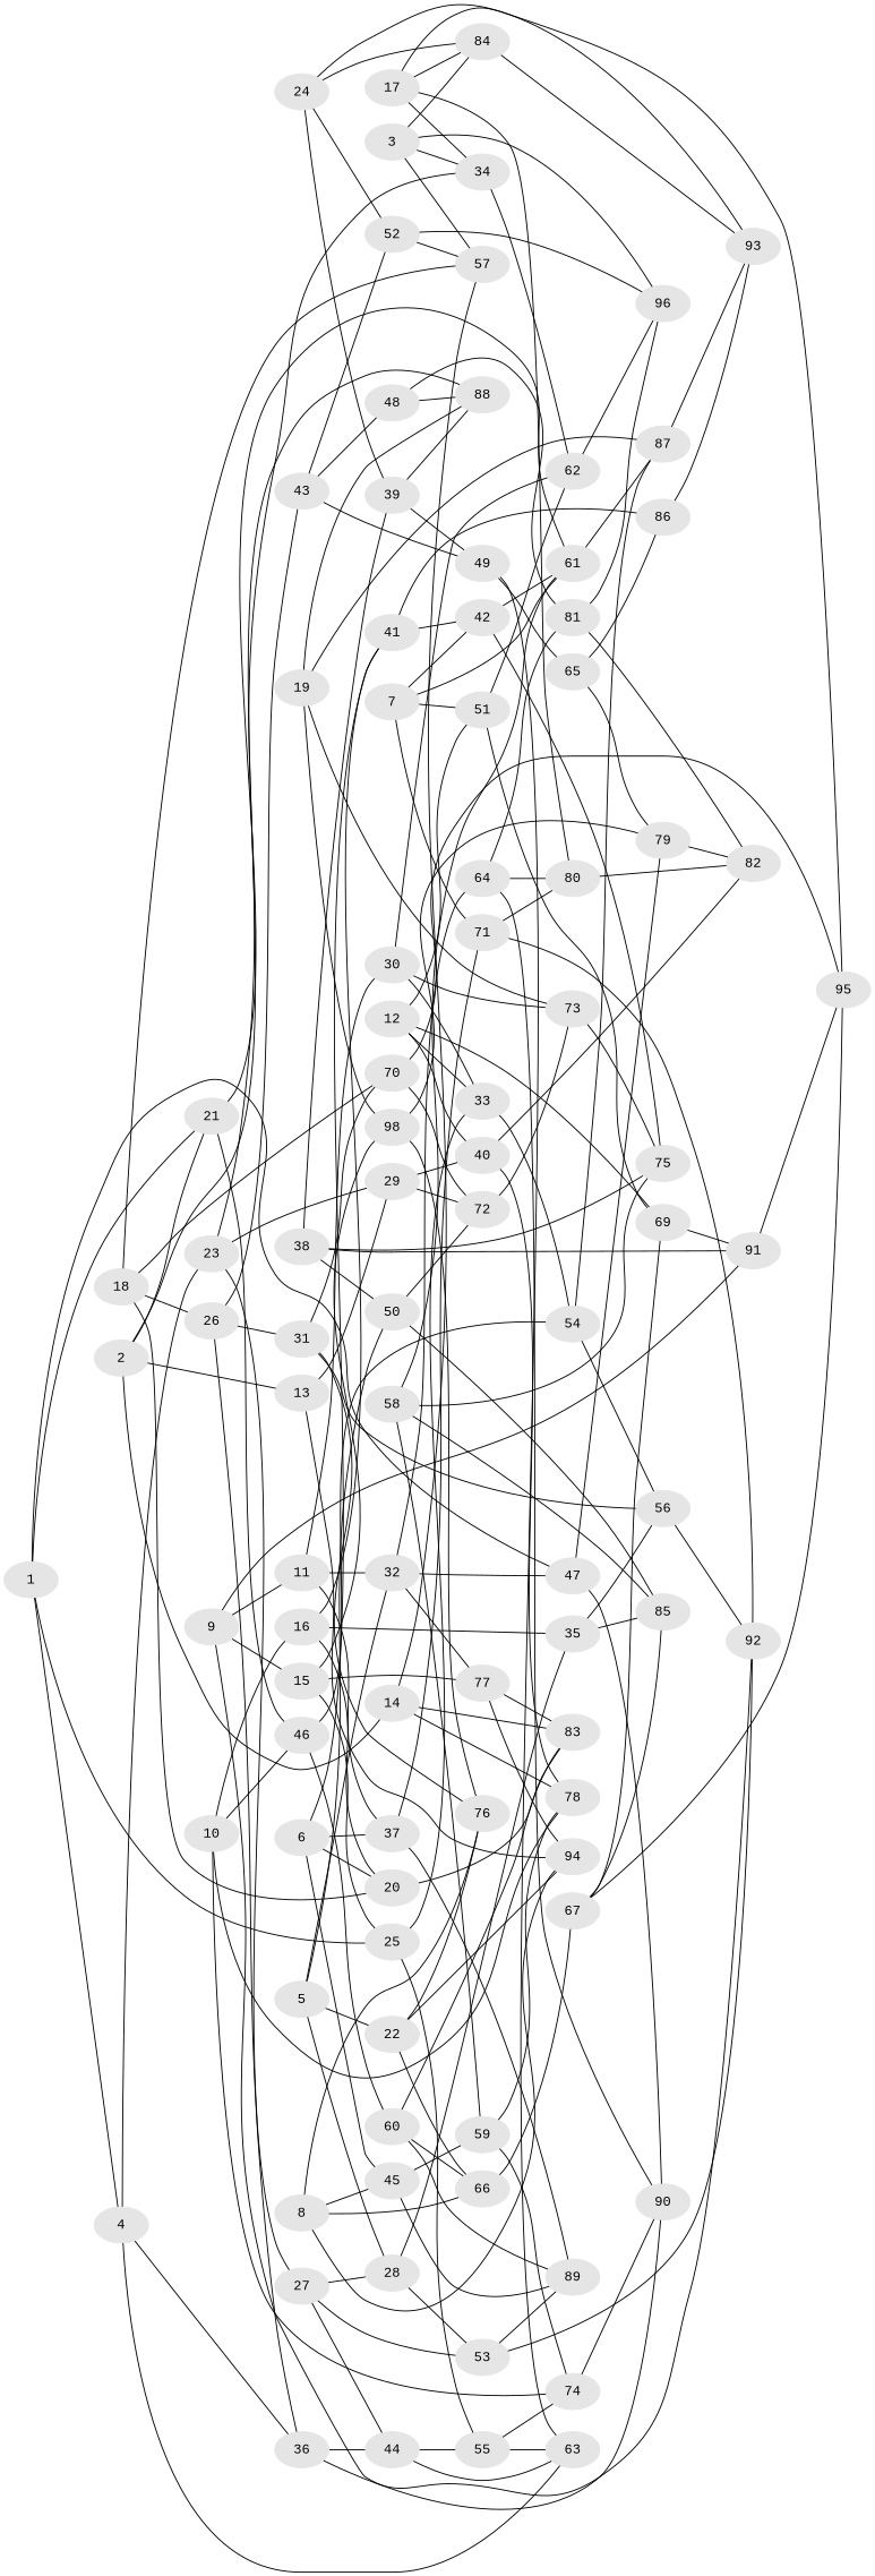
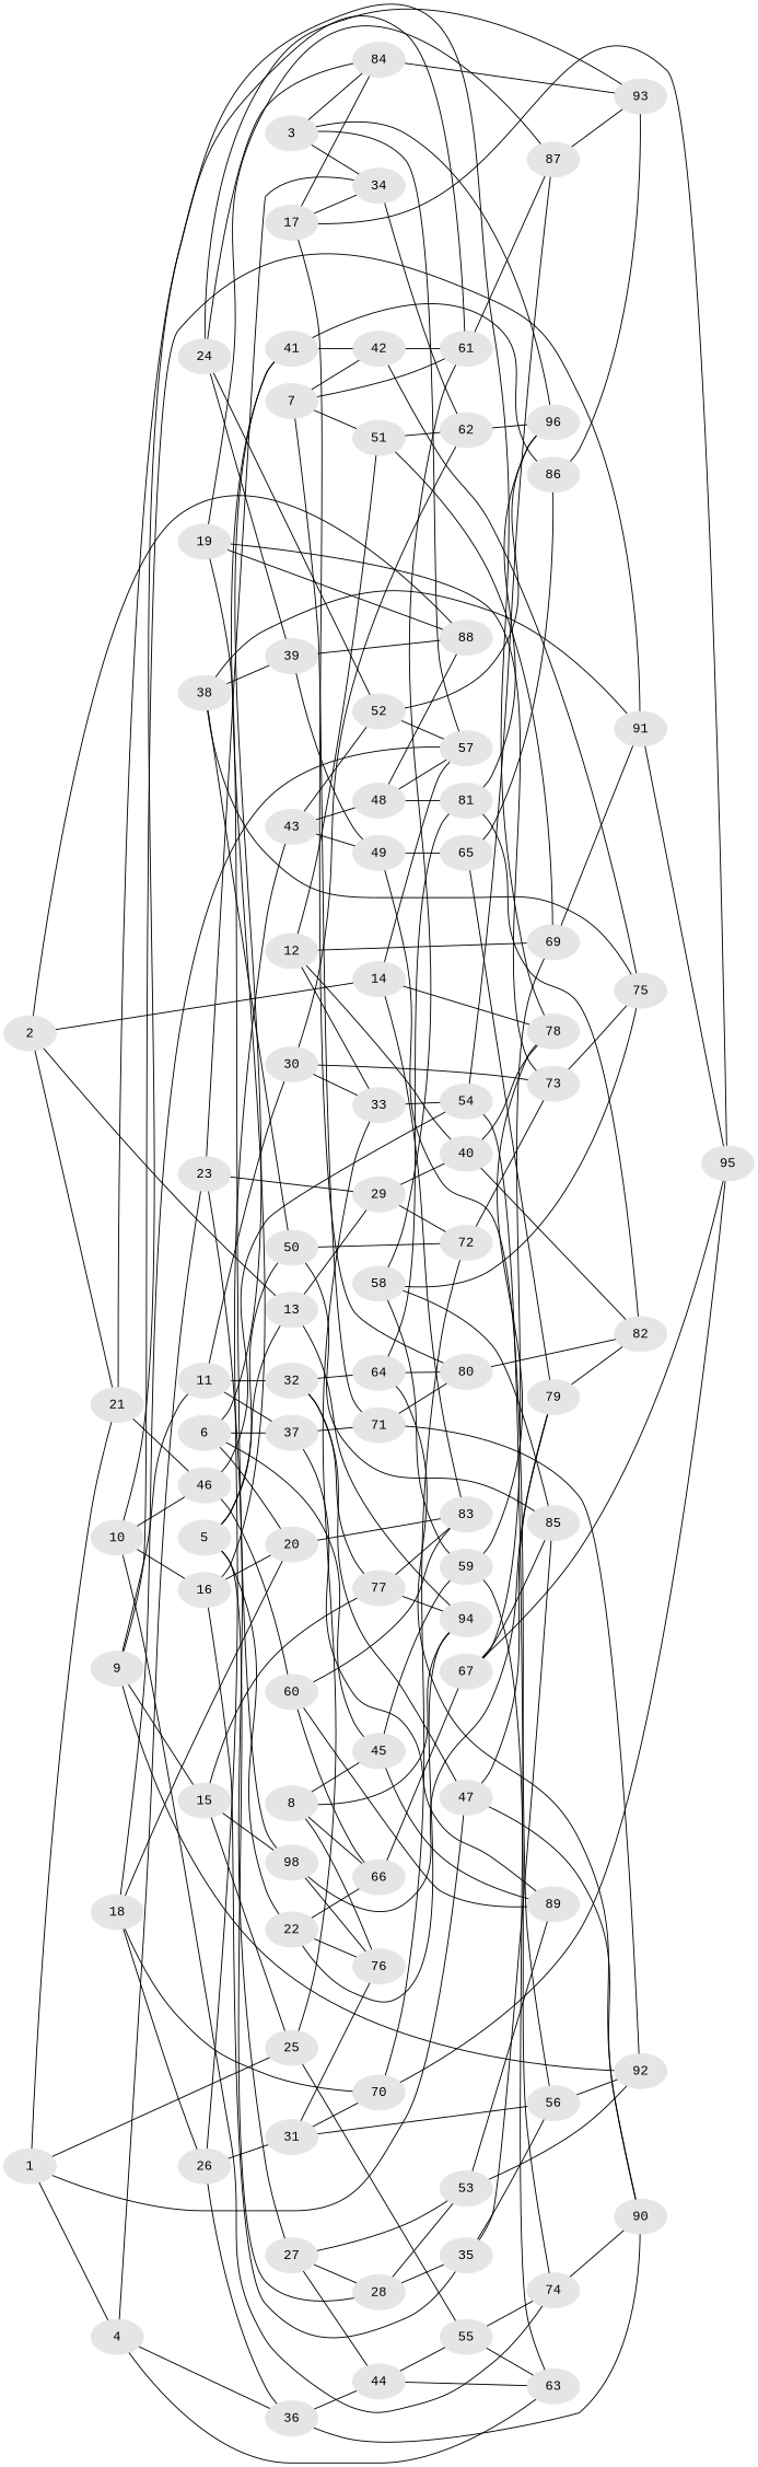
  graph {
    fontname="Liberation Mono"
    rankdir=LR
    node [color=gray90 fontname="Liberation Mono" style=filled]
    edge [fontname="Liberation Mono"]
    1
    4
    21
    25
    47
    23
    36
    63
    61
    46
    33
    55
    90
    79
    2
    13
    14
    88
    94
    29
    57
    78
    83
    3
    34
    84
    96
    62
    93
    27
    44
    5
    22
    28
    50
    66
    76
    35
    53
    72
    85
    6
    20
    37
    41
    45
    71
    89
    42
    86
    59
    7
    51
    75
    69
    87
    92
    80
    8
    67
    9
    11
    15
    91
    30
    32
    n67 [label=98]
    77
    95
    10
    16
    74
    54
    60
    73
    64
    12
    40
    82
    56
    17
    18
    26
    70
    31
    43
    65
    19
    24
    39
    52
    49
    48
    81
    38
    58
    1 -- 4
    1 -- 21
    1 -- 25
    1 -- 47
    4 -- 23
    4 -- 36
    4 -- 63
    21 -- 61
    21 -- 46
    25 -- 33
    25 -- 55
    47 -- 90
    47 -- 79
    23 -- 29
    23 -- 34
    23 -- 27
    36 -- 90
    36 -- 44
    61 -- 87
    46 -- 54
    46 -- 60
    33 -- 54
    55 -- 63
    55 -- 74
    79 -- 82
    2 -- 21
    2 -- 13
    2 -- 14
    2 -- 88
    13 -- 94
    13 -- 29
    14 -- 57
    14 -- 78
    14 -- 83
    29 -- 72
    29 -- 40
    3 -- 57
    3 -- 34
    3 -- 84
    3 -- 96
    34 -- 62
    84 -- 93
    62 -- 96
    27 -- 44
    27 -- 28
    27 -- 53
    44 -- 63
    44 -- 55
-   5 -- 32
+   5 -- 13
    5 -- 22
    5 -- 28
    5 -- 50
    22 -- 94
    22 -- 66
    22 -- 76
    28 -- 35
    28 -- 53
    50 -- 72
    50 -- 85
    66 -- 67
    35 -- 85
    35 -- 56
    53 -- 89
    53 -- 92
    72 -- 73
    6 -- 20
    6 -- 37
    6 -- 41
    6 -- 45
    20 -- 83
    37 -- 71
    37 -- 89
    41 -- 42
    41 -- 86
    45 -- 89
    45 -- 59
    71 -- 92
    71 -- 80
    42 -- 61
    42 -- 75
    86 -- 93
    59 -- 78
    59 -- 74
    7 -- 61
    7 -- 71
    7 -- 42
    7 -- 51
    51 -- 62
    51 -- 69
    69 -- 91
    87 -- 93
    80 -- 82
    8 -- 94
    8 -- 66
    8 -- 76
    8 -- 45
    67 -- 85
    67 -- 69
    67 -- 95
    9 -- 92
    9 -- 11
    9 -- 15
    9 -- 91
    11 -- 37
    11 -- 30
    11 -- 32
    15 -- 25
    15 -- n67
    15 -- 77
    91 -- 95
    30 -- 33
    30 -- 62
    30 -- 73
    32 -- 47
    32 -- 77
    32 -- 64
    n67 -- 79
    n67 -- 76
    77 -- 94
    77 -- 83
    10 -- 46
    10 -- 78
    10 -- 16
    10 -- 74
    16 -- 35
    16 -- 20
    16 -- 41
    74 -- 90
    54 -- 87
    54 -- 56
    60 -- 83
    60 -- 66
    60 -- 89
    73 -- 75
    64 -- 90
    64 -- 80
    64 -- 81
    12 -- 33
    12 -- 51
    12 -- 69
    12 -- 40
    40 -- 78
    40 -- 82
    56 -- 92
    17 -- 34
    17 -- 84
    17 -- 80
    17 -- 95
    18 -- 57
    18 -- 20
    18 -- 26
    18 -- 70
    26 -- 36
    26 -- 31
    26 -- 43
    70 -- 72
    70 -- 95
    31 -- 76
    31 -- 56
    31 -- 70
    43 -- 52
    43 -- 49
    43 -- 48
    65 -- 79
    65 -- 86
    19 -- 88
    19 -- 87
    19 -- n67
    19 -- 73
    24 -- 84
    24 -- 93
    24 -- 39
    24 -- 52
    39 -- 88
    39 -- 49
    52 -- 57
    52 -- 96
    49 -- 63
    49 -- 65
    48 -- 88
+   48 -- 57
    48 -- 81
    81 -- 96
    81 -- 82
    38 -- 50
    38 -- 75
    38 -- 91
    38 -- 39
    58 -- 61
    58 -- 85
    58 -- 59
    58 -- 75
  }
